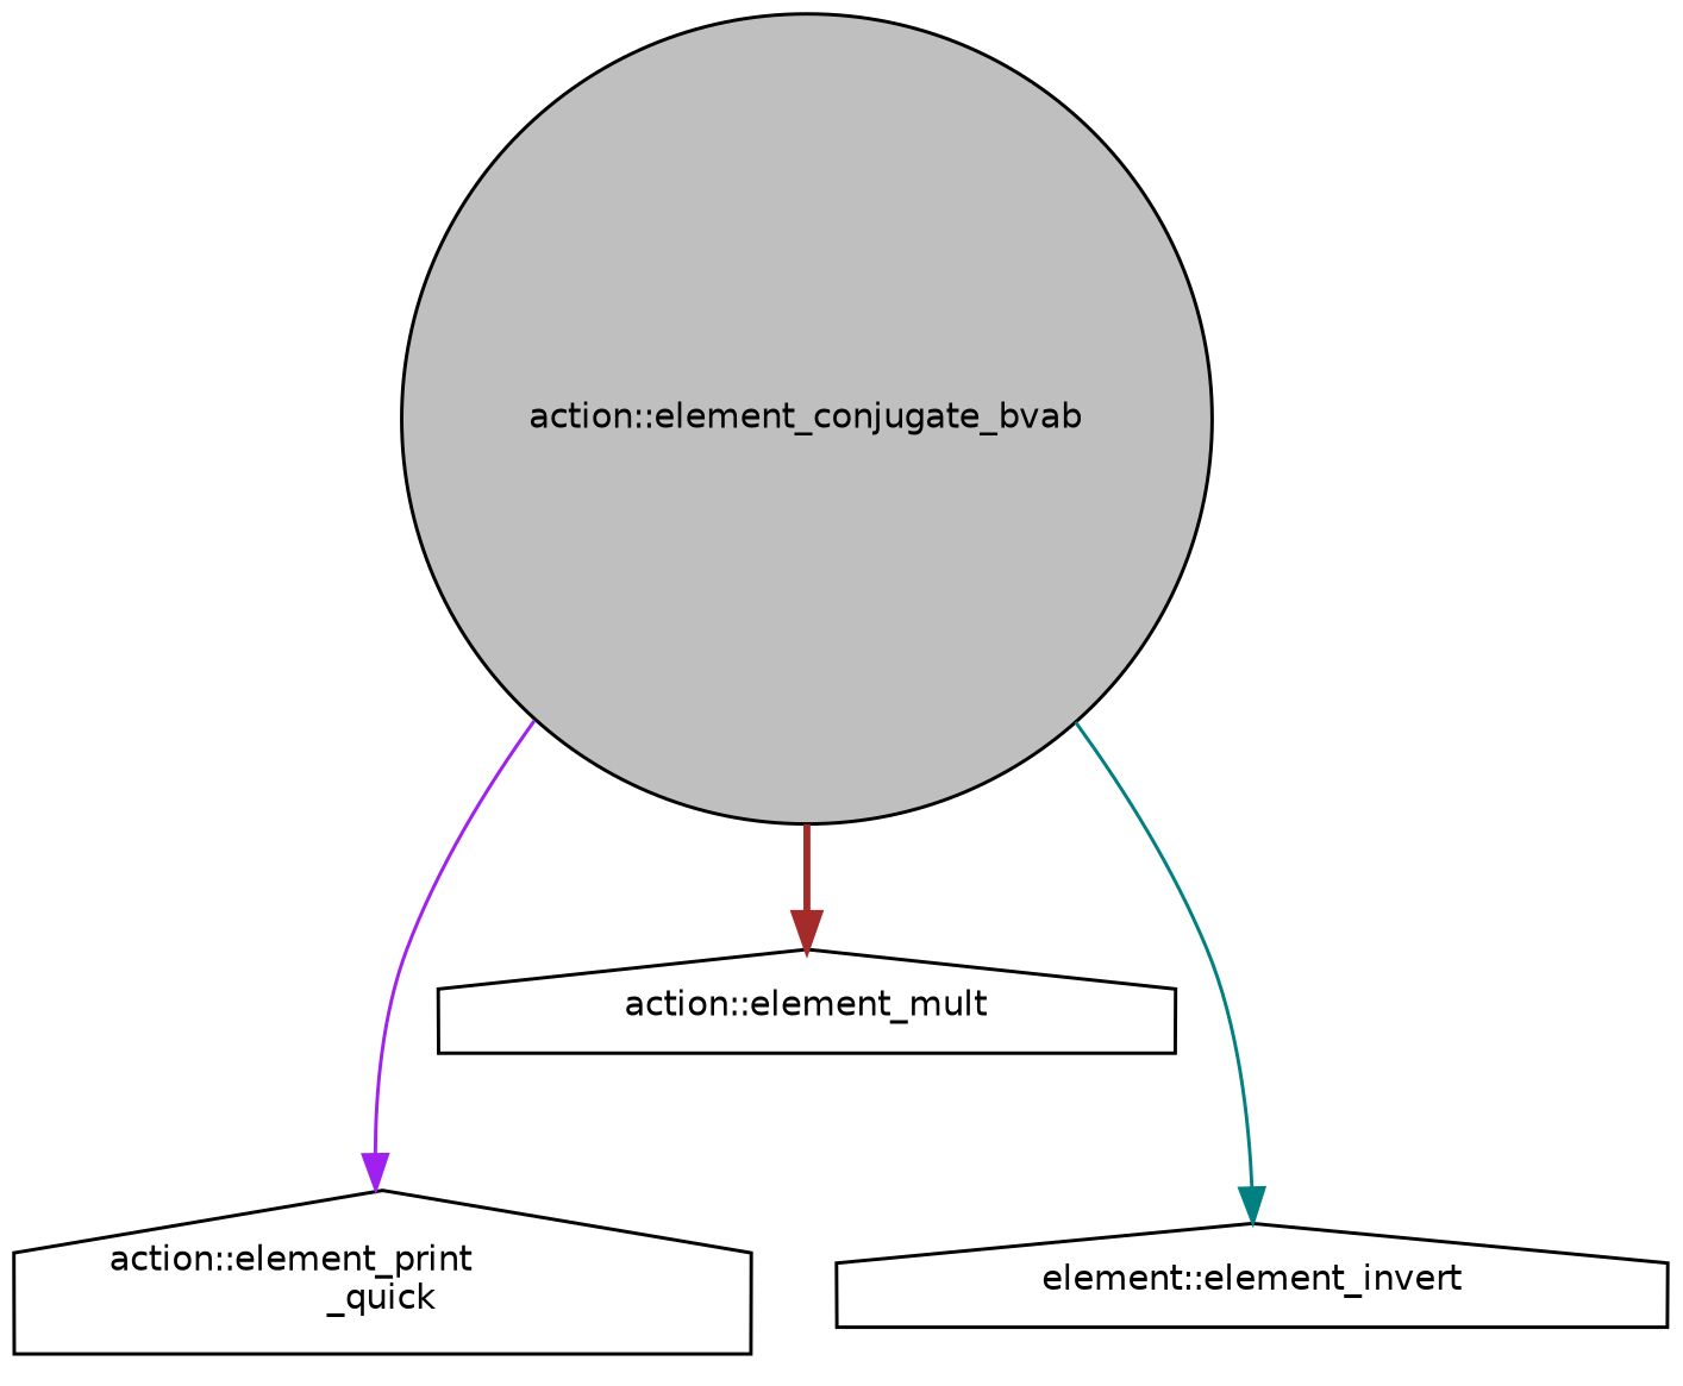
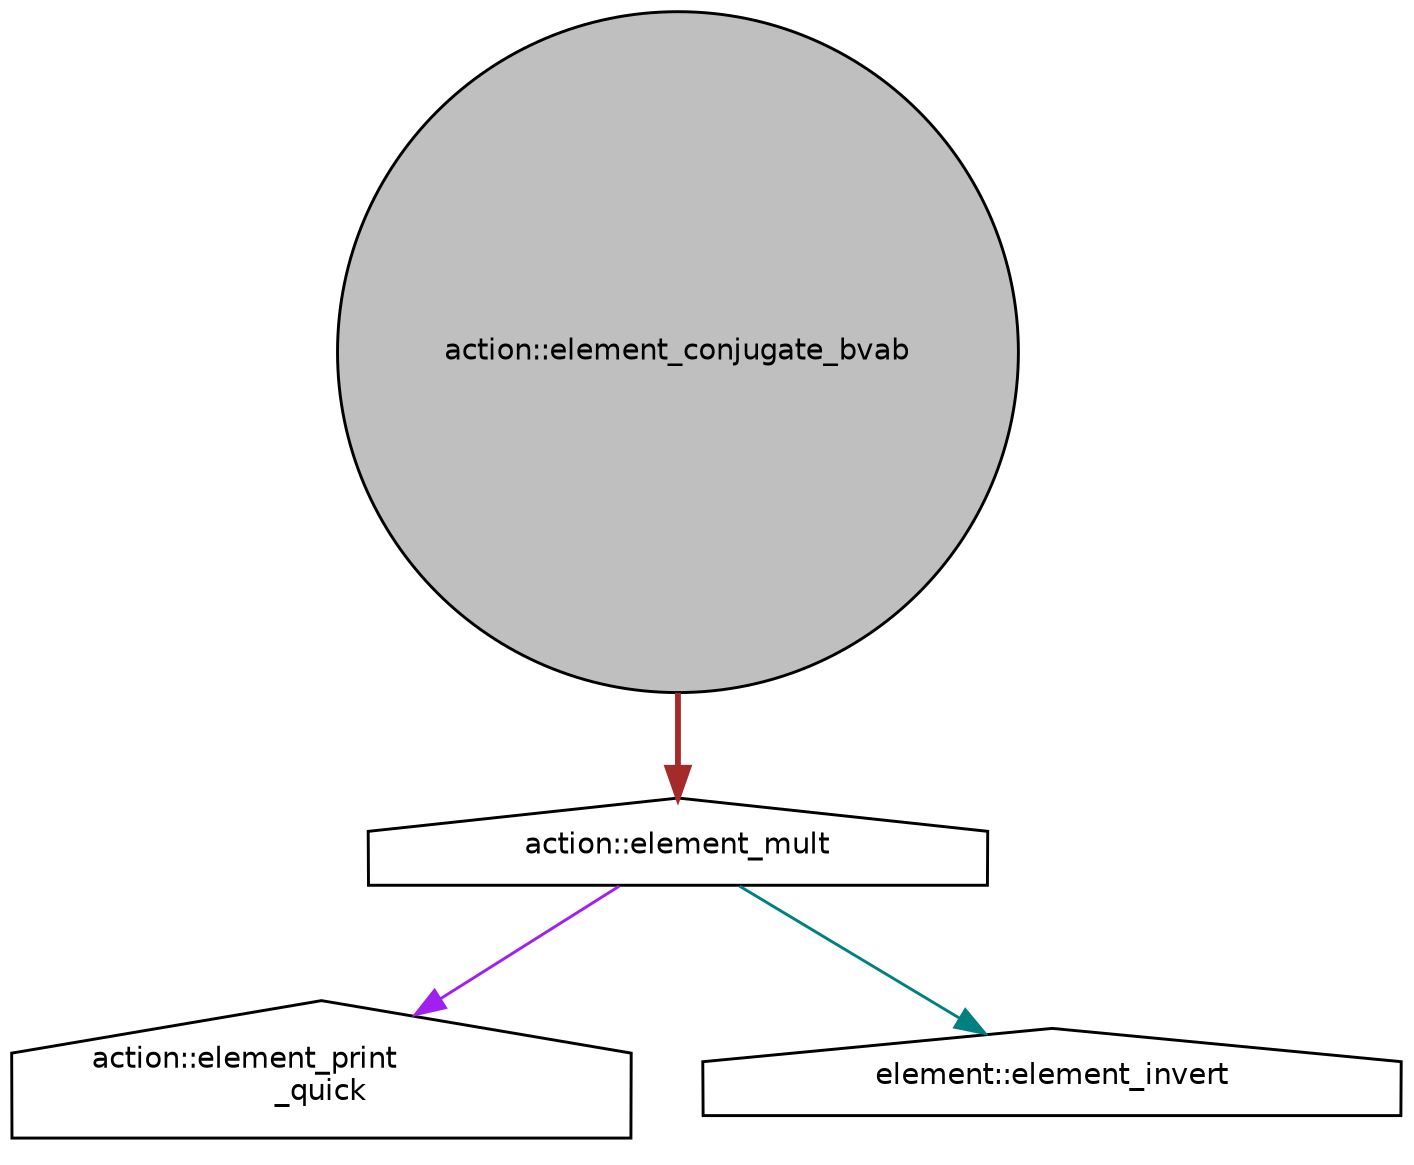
  digraph {
    rankdir=TB
    node [color=black fillcolor=white fontname=Helvetica fontsize=10 shape=house style=filled]
    edge [fontname=Helvetica fontsize=10 labelfontname=Helvetica labelfontsize=10 style=solid]
    n1 [fillcolor=grey75 fontcolor=black height=0.2 label="action::element_conjugate_bvab" shape=circle width=0.4]
    n2 [height=0.2 label="action::element_print\l_quick" width=0.4]
    n3 [height=0.2 label="element::element_invert" width=0.4]
    n4 [height=0.2 label="action::element_mult" width=0.4]
-   n1 -> n2 [color=purple]
-   n1 -> n3 [color=teal]
+   n4 -> n2 [color=purple]
+   n4 -> n3 [color=teal]
    n1 -> n4 [color=brown style=bold]
  }
